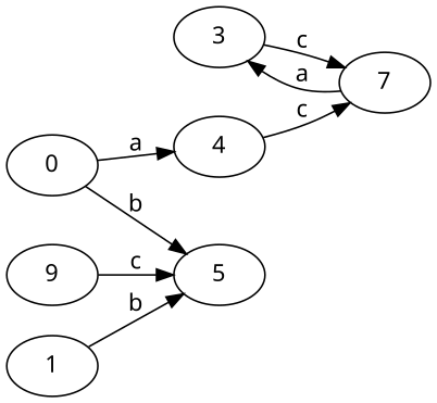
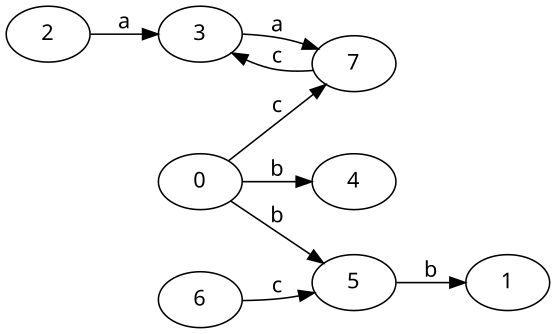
  strict digraph {
    fontname="Noto Sans"
    rankdir=LR
    node [fontname="Noto Sans"]
    edge [fontname="Noto Sans"]
+   2
    3
    7
-   6 [label=9]
+   6
    5
    4
    0
    1
-   3 -> 7 [label=c]
-   7 -> 3 [label=a]
+   2 -> 3 [label=a]
+   3 -> 7 [label=a]
+   7 -> 3 [label=c]
    6 -> 5 [label=c]
-   4 -> 7 [label=c]
+   0 -> 7 [label=c]
    0 -> 5 [label=b]
-   0 -> 4 [label=a]
-   1 -> 5 [label=b]
+   0 -> 4 [label=b]
+   5 -> 1 [label=b]
  }
